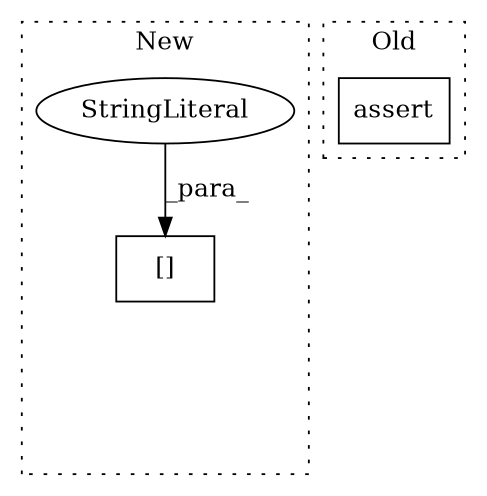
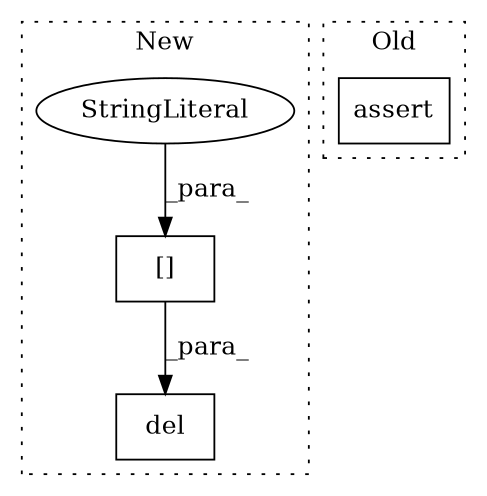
  digraph {
    node [a=32 shape=box]
+   n1 [l="4,1" label=del s="20283,20300"]
    n2 [a=2 l="8,1" label="[]" s="20287,20299"]
    n3 [a=45 l=4 label=StringLiteral s=20295 shape=ellipse]
    n4 [l="13,1" label=assert s="20207,20260"]
    subgraph cluster_1 {
      label=New
      style=dotted
+     n1
      n2
      n3
    }
    subgraph cluster_2 {
      label=Old
      style=dotted
      n4
    }
+   n2 -> n1 [label=_para_]
    n3 -> n2 [label=_para_]
  }
